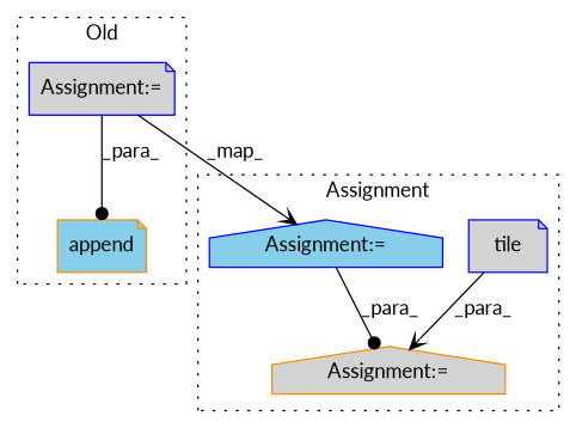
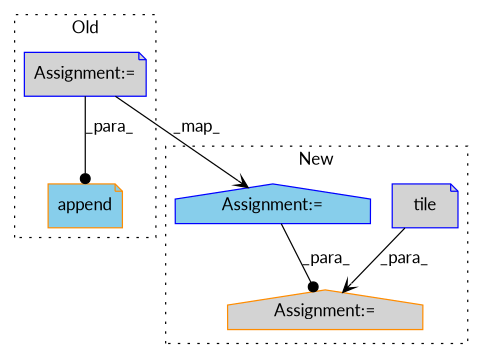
  digraph {
    fontname=Lato
    node [a=7 l=1 shape=note style=filled fillcolor=lightgrey color=blue fontname=Lato]
    edge [arrowhead=dot fontname=Lato]
    n1 [a=32 l="7,1" label=append s="3340,3417" fillcolor=skyblue color=darkorange]
    n2 [label="Assignment:=" s=3199]
    n3 [a=32 l="5,1" label=tile s="2933,2997"]
    n4 [label="Assignment:=" s=3008 shape=house color=darkorange]
    n5 [label="Assignment:=" s=2878 shape=house fillcolor=skyblue]
    subgraph cluster_1 {
      label=Old
      style=dotted
      n1
      n2
    }
    subgraph cluster_2 {
-     label=Assignment
+     label=New
      style=dotted
      n3
      n4
      n5
    }
    n2 -> n1 [label=_para_]
    n2 -> n5 [label=_map_ arrowhead=vee]
    n3 -> n4 [label=_para_ arrowhead=vee]
    n5 -> n4 [label=_para_]
  }
